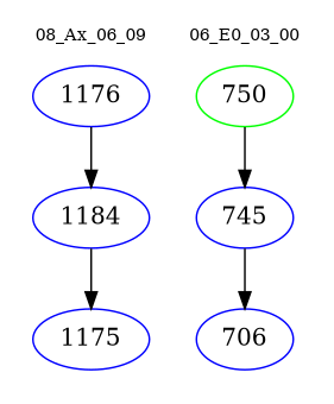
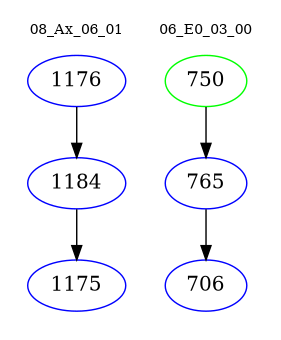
  digraph {
    node [color=blue]
    edge [color=black]
    n1 [label=1176]
    n2 [label=1184]
    n3 [label=1175]
    n4 [color=green label=750]
-   n5 [label=745]
+   n5 [label=765]
    n6 [label=706]
    subgraph cluster_1 {
      color=white
      fontsize=10
-     label="08_Ax_06_09"
+     label="08_Ax_06_01"
      n1
      n2
      n3
    }
    subgraph cluster_2 {
      color=white
      fontsize=10
      label="06_E0_03_00"
      n4
      n5
      n6
    }
    n1 -> n2
    n2 -> n3
    n4 -> n5
    n5 -> n6
  }
